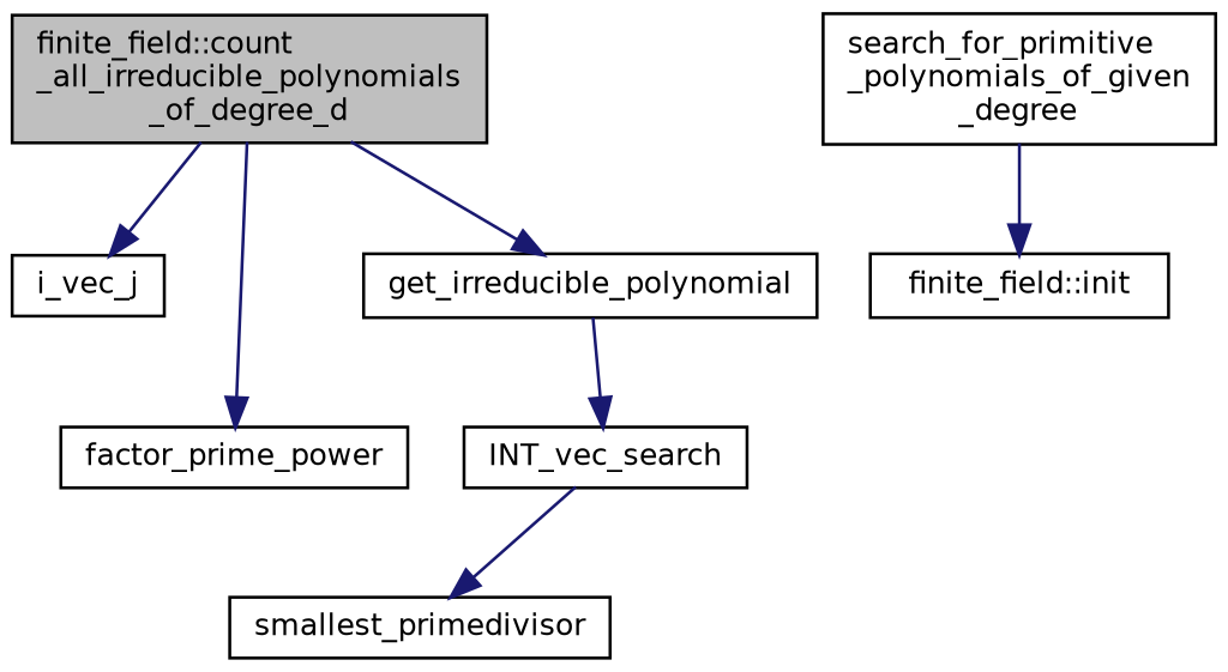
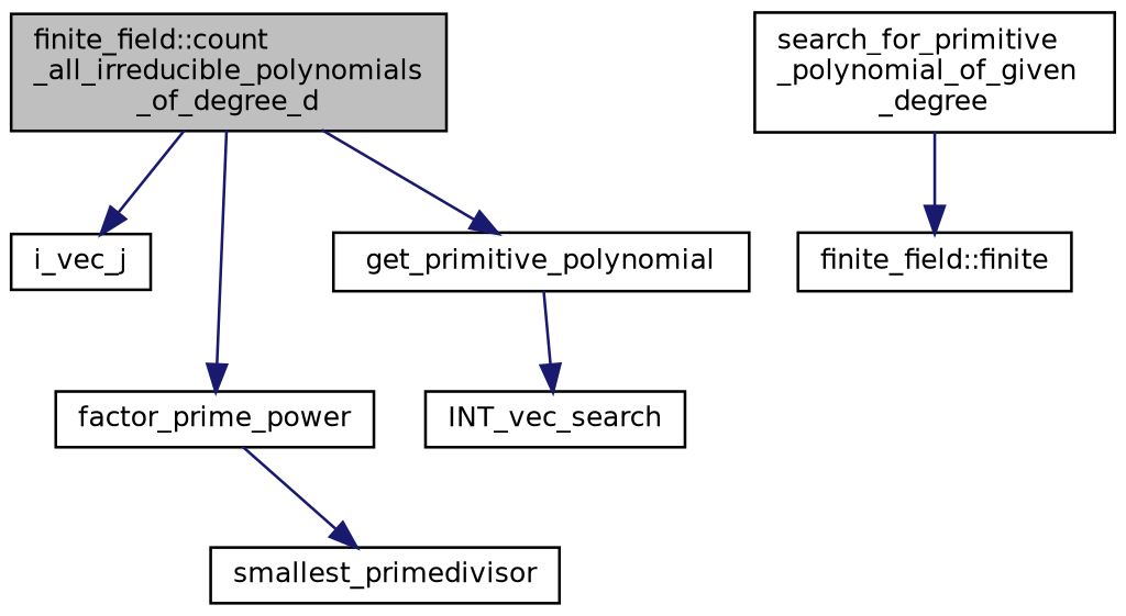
  digraph {
    rankdir=TB
    node [color=black fillcolor=white fontname=Helvetica fontsize=10 shape=record style=filled]
    edge [color=midnightblue fontname=Helvetica fontsize=10 labelfontname=Helvetica labelfontsize=10 style=solid]
    n1 [fillcolor=grey75 fontcolor=black height=0.2 label="finite_field::count\l_all_irreducible_polynomials\l_of_degree_d" width=0.4]
    n2 [height=0.2 label=i_vec_j width=0.4]
    n3 [height=0.2 label=factor_prime_power width=0.4]
-   n4 [height=0.2 label=get_irreducible_polynomial width=0.4]
+   n4 [height=0.2 label=get_primitive_polynomial width=0.4]
    n5 [height=0.2 label=smallest_primedivisor width=0.4]
    n6 [height=0.2 label=INT_vec_search width=0.4]
-   n7 [height=0.2 label="search_for_primitive\l_polynomials_of_given\l_degree" width=0.4]
-   n8 [height=0.2 label="finite_field::init" width=0.4]
+   n7 [height=0.2 label="search_for_primitive\l_polynomial_of_given\l_degree" width=0.4]
+   n8 [height=0.2 label="finite_field::finite" width=0.4]
    n1 -> n2
    n1 -> n3
    n1 -> n4
-   n6 -> n5
+   n3 -> n5
    n4 -> n6
    n7 -> n8
  }
